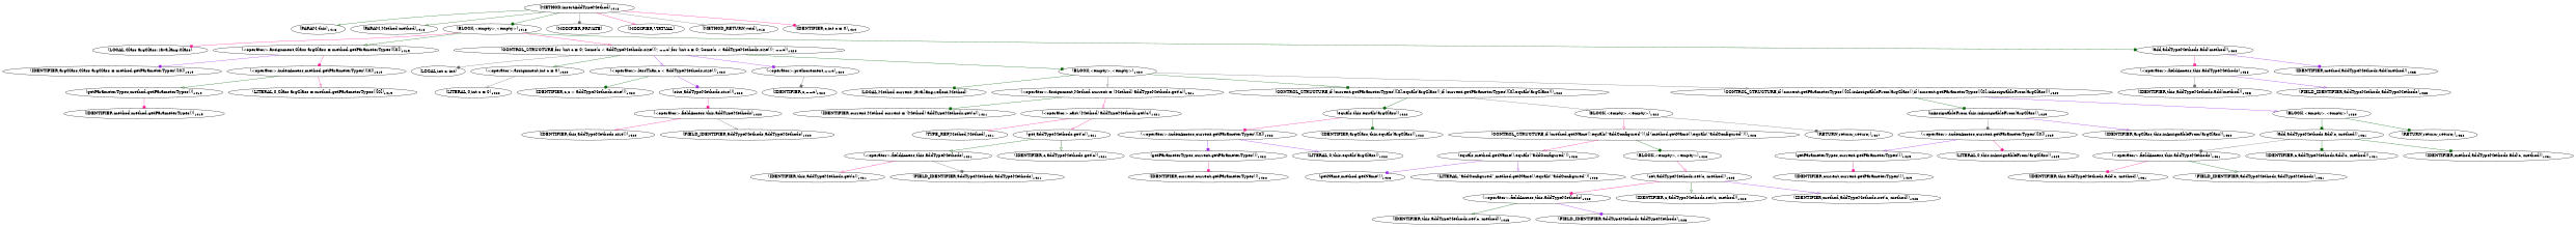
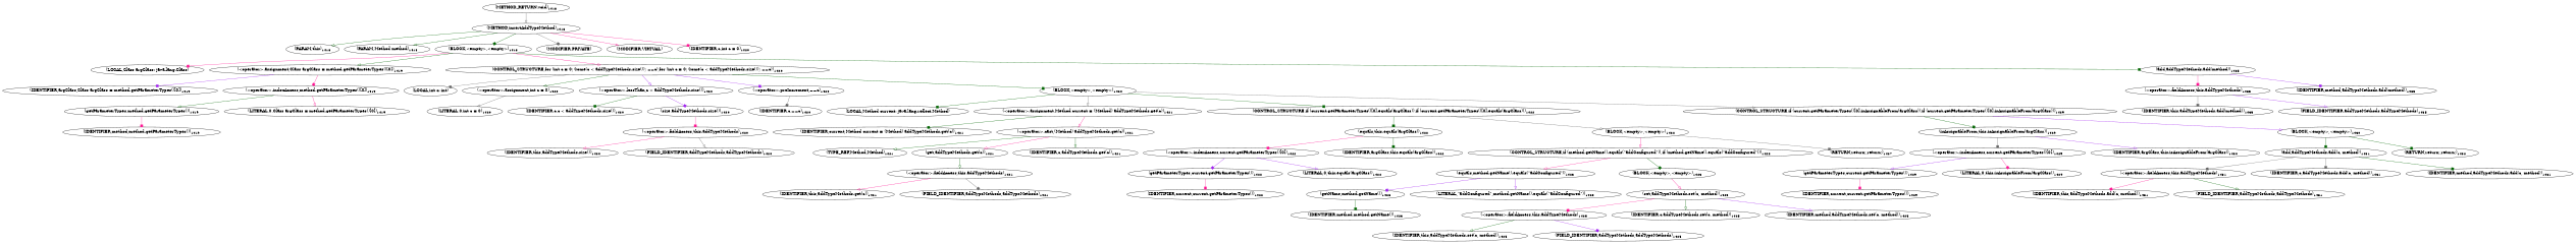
  digraph {
    edge [arrowhead=box color=darkgreen]
    n1 [label=<(METHOD,insertAddTypeMethod)<SUB>1418</SUB>>]
    n2 [label=<(PARAM,this)<SUB>1418</SUB>>]
    n3 [label=<(PARAM,Method method)<SUB>1418</SUB>>]
    n4 [label=<(BLOCK,&lt;empty&gt;,&lt;empty&gt;)<SUB>1418</SUB>>]
    n5 [label=<(MODIFIER,PRIVATE)>]
    n6 [label=<(MODIFIER,VIRTUAL)>]
    n7 [label=<(METHOD_RETURN,void)<SUB>1418</SUB>>]
    n8 [label=<(IDENTIFIER,c,int c = 0)<SUB>1420</SUB>>]
    n9 [label=<(LOCAL,Class argClass: java.lang.Class)>]
    n10 [label=<(&lt;operator&gt;.assignment,Class argClass = method.getParameterTypes()[0])<SUB>1419</SUB>>]
    n11 [label=<(CONTROL_STRUCTURE,for (int c = 0; Some(c &lt; addTypeMethods.size()); ++c),for (int c = 0; Some(c &lt; addTypeMethods.size()); ++c))<SUB>1420</SUB>>]
    n12 [label=<(add,addTypeMethods.add(method))<SUB>1435</SUB>>]
    n13 [label=<(IDENTIFIER,argClass,Class argClass = method.getParameterTypes()[0])<SUB>1419</SUB>>]
    n14 [label=<(&lt;operator&gt;.indexAccess,method.getParameterTypes()[0])<SUB>1419</SUB>>]
    n15 [label=<(LOCAL,int c: int)>]
    n16 [label=<(&lt;operator&gt;.assignment,int c = 0)<SUB>1420</SUB>>]
    n17 [label=<(&lt;operator&gt;.lessThan,c &lt; addTypeMethods.size())<SUB>1420</SUB>>]
    n18 [label=<(&lt;operator&gt;.preIncrement,++c)<SUB>1420</SUB>>]
    n19 [label=<(BLOCK,&lt;empty&gt;,&lt;empty&gt;)<SUB>1420</SUB>>]
    n20 [label=<(&lt;operator&gt;.fieldAccess,this.addTypeMethods)<SUB>1435</SUB>>]
    n21 [label=<(IDENTIFIER,method,addTypeMethods.add(method))<SUB>1435</SUB>>]
    n22 [label=<(getParameterTypes,method.getParameterTypes())<SUB>1419</SUB>>]
    n23 [label=<(LITERAL,0,Class argClass = method.getParameterTypes()[0])<SUB>1419</SUB>>]
    n24 [label=<(IDENTIFIER,method,method.getParameterTypes())<SUB>1419</SUB>>]
    n25 [label=<(LITERAL,0,int c = 0)<SUB>1420</SUB>>]
    n26 [label=<(IDENTIFIER,c,c &lt; addTypeMethods.size())<SUB>1420</SUB>>]
    n27 [label=<(size,addTypeMethods.size())<SUB>1420</SUB>>]
    n28 [label=<(IDENTIFIER,c,++c)<SUB>1420</SUB>>]
    n29 [label=<(LOCAL,Method current: java.lang.reflect.Method)>]
    n30 [label=<(&lt;operator&gt;.assignment,Method current = (Method) addTypeMethods.get(c))<SUB>1421</SUB>>]
    n31 [label=<(CONTROL_STRUCTURE,if (current.getParameterTypes()[0].equals(argClass)),if (current.getParameterTypes()[0].equals(argClass)))<SUB>1422</SUB>>]
    n32 [label=<(CONTROL_STRUCTURE,if (current.getParameterTypes()[0].isAssignableFrom(argClass)),if (current.getParameterTypes()[0].isAssignableFrom(argClass)))<SUB>1429</SUB>>]
    n33 [label=<(&lt;operator&gt;.fieldAccess,this.addTypeMethods)<SUB>1420</SUB>>]
    n34 [label=<(IDENTIFIER,this,addTypeMethods.size())<SUB>1420</SUB>>]
    n35 [label=<(FIELD_IDENTIFIER,addTypeMethods,addTypeMethods)<SUB>1420</SUB>>]
    n36 [label=<(IDENTIFIER,current,Method current = (Method) addTypeMethods.get(c))<SUB>1421</SUB>>]
    n37 [label=<(&lt;operator&gt;.cast,(Method) addTypeMethods.get(c))<SUB>1421</SUB>>]
    n38 [label=<(equals,this.equals(argClass))<SUB>1422</SUB>>]
    n39 [label=<(BLOCK,&lt;empty&gt;,&lt;empty&gt;)<SUB>1422</SUB>>]
    n40 [label=<(isAssignableFrom,this.isAssignableFrom(argClass))<SUB>1429</SUB>>]
    n41 [label=<(BLOCK,&lt;empty&gt;,&lt;empty&gt;)<SUB>1430</SUB>>]
    n42 [label=<(TYPE_REF,Method,Method)<SUB>1421</SUB>>]
    n43 [label=<(get,addTypeMethods.get(c))<SUB>1421</SUB>>]
    n44 [label=<(&lt;operator&gt;.fieldAccess,this.addTypeMethods)<SUB>1421</SUB>>]
    n45 [label=<(IDENTIFIER,c,addTypeMethods.get(c))<SUB>1421</SUB>>]
    n46 [label=<(IDENTIFIER,this,addTypeMethods.get(c))<SUB>1421</SUB>>]
    n47 [label=<(FIELD_IDENTIFIER,addTypeMethods,addTypeMethods)<SUB>1421</SUB>>]
    n48 [label=<(&lt;operator&gt;.indexAccess,current.getParameterTypes()[0])<SUB>1422</SUB>>]
    n49 [label=<(IDENTIFIER,argClass,this.equals(argClass))<SUB>1422</SUB>>]
    n50 [label=<(CONTROL_STRUCTURE,if (method.getName().equals(&quot;addConfigured&quot;)),if (method.getName().equals(&quot;addConfigured&quot;)))<SUB>1423</SUB>>]
    n51 [label=<(RETURN,return;,return;)<SUB>1427</SUB>>]
    n52 [label=<(getParameterTypes,current.getParameterTypes())<SUB>1422</SUB>>]
    n53 [label=<(LITERAL,0,this.equals(argClass))<SUB>1422</SUB>>]
    n54 [label=<(IDENTIFIER,current,current.getParameterTypes())<SUB>1422</SUB>>]
    n55 [label=<(equals,method.getName().equals(&quot;addConfigured&quot;))<SUB>1423</SUB>>]
    n56 [label=<(BLOCK,&lt;empty&gt;,&lt;empty&gt;)<SUB>1423</SUB>>]
    n57 [label=<(getName,method.getName())<SUB>1423</SUB>>]
    n58 [label=<(LITERAL,&quot;addConfigured&quot;,method.getName().equals(&quot;addConfigured&quot;))<SUB>1423</SUB>>]
    n59 [label=<(set,addTypeMethods.set(c, method))<SUB>1425</SUB>>]
+   n60 [label=<(IDENTIFIER,method,method.getName())<SUB>1423</SUB>>]
    n61 [label=<(&lt;operator&gt;.fieldAccess,this.addTypeMethods)<SUB>1425</SUB>>]
    n62 [label=<(IDENTIFIER,c,addTypeMethods.set(c, method))<SUB>1425</SUB>>]
    n63 [label=<(IDENTIFIER,method,addTypeMethods.set(c, method))<SUB>1425</SUB>>]
    n64 [label=<(IDENTIFIER,this,addTypeMethods.set(c, method))<SUB>1425</SUB>>]
    n65 [label=<(FIELD_IDENTIFIER,addTypeMethods,addTypeMethods)<SUB>1425</SUB>>]
    n66 [label=<(&lt;operator&gt;.indexAccess,current.getParameterTypes()[0])<SUB>1429</SUB>>]
    n67 [label=<(IDENTIFIER,argClass,this.isAssignableFrom(argClass))<SUB>1430</SUB>>]
    n68 [label=<(add,addTypeMethods.add(c, method))<SUB>1431</SUB>>]
    n69 [label=<(RETURN,return;,return;)<SUB>1432</SUB>>]
    n70 [label=<(getParameterTypes,current.getParameterTypes())<SUB>1429</SUB>>]
    n71 [label=<(LITERAL,0,this.isAssignableFrom(argClass))<SUB>1429</SUB>>]
    n72 [label=<(IDENTIFIER,current,current.getParameterTypes())<SUB>1429</SUB>>]
    n73 [label=<(&lt;operator&gt;.fieldAccess,this.addTypeMethods)<SUB>1431</SUB>>]
    n74 [label=<(IDENTIFIER,c,addTypeMethods.add(c, method))<SUB>1431</SUB>>]
    n75 [label=<(IDENTIFIER,method,addTypeMethods.add(c, method))<SUB>1431</SUB>>]
    n76 [label=<(IDENTIFIER,this,addTypeMethods.add(c, method))<SUB>1431</SUB>>]
    n77 [label=<(FIELD_IDENTIFIER,addTypeMethods,addTypeMethods)<SUB>1431</SUB>>]
    n78 [label=<(IDENTIFIER,this,addTypeMethods.add(method))<SUB>1435</SUB>>]
    n79 [label=<(FIELD_IDENTIFIER,addTypeMethods,addTypeMethods)<SUB>1435</SUB>>]
    n1 -> n2 [arrowhead=onormal]
    n1 -> n3 [arrowhead=onormal]
    n1 -> n4
    n1 -> n5 [color=gray40]
    n1 -> n6 [arrowhead=onormal color=deeppink]
-   n1 -> n7 [arrowhead=onormal color=gray40]
+   n7 -> n1 [arrowhead=onormal color=gray40]
    n1 -> n8 [color=deeppink]
    n4 -> n9 [color=deeppink]
    n4 -> n10 [arrowhead=onormal]
    n4 -> n11 [arrowhead=onormal color=deeppink]
    n4 -> n12
    n10 -> n13 [color=purple]
    n10 -> n14 [color=deeppink]
    n11 -> n15 [color=gray40]
    n11 -> n16 [arrowhead=onormal]
    n11 -> n17 [arrowhead=onormal color=purple]
    n11 -> n18 [color=purple]
    n11 -> n19
    n12 -> n20 [color=deeppink]
    n12 -> n21 [color=purple]
    n14 -> n22 [arrowhead=onormal]
    n14 -> n23 [arrowhead=onormal color=deeppink]
    n16 -> n25 [arrowhead=onormal color=gray40]
    n17 -> n26
    n17 -> n27 [color=purple]
    n18 -> n28 [color=gray40]
    n19 -> n29
    n19 -> n30 [arrowhead=onormal color=gray40]
    n19 -> n31
    n19 -> n32 [arrowhead=onormal color=gray40]
    n20 -> n78 [color=gray40]
    n20 -> n79 [arrowhead=onormal color=purple]
    n22 -> n24 [color=deeppink]
    n27 -> n33 [color=deeppink]
    n30 -> n36
    n30 -> n37 [arrowhead=onormal color=deeppink]
    n31 -> n38
    n31 -> n39 [arrowhead=onormal color=gray40]
    n32 -> n40
    n32 -> n41 [arrowhead=onormal color=purple]
    n33 -> n34 [arrowhead=onormal color=deeppink]
    n33 -> n35 [arrowhead=onormal color=gray40]
-   n37 -> n42 [arrowhead=onormal color=deeppink]
+   n37 -> n42 [arrowhead=onormal]
    n37 -> n43 [arrowhead=onormal color=deeppink]
    n38 -> n48 [color=deeppink]
    n38 -> n49
    n39 -> n50 [arrowhead=onormal color=deeppink]
    n39 -> n51 [color=gray40]
    n40 -> n66 [color=gray40]
    n40 -> n67 [arrowhead=onormal color=purple]
    n41 -> n68
    n41 -> n69
    n43 -> n44 [arrowhead=onormal]
-   n43 -> n45 [arrowhead=onormal]
+   n37 -> n45 [arrowhead=onormal]
    n44 -> n46 [arrowhead=onormal color=deeppink]
    n44 -> n47 [color=gray40]
    n48 -> n52 [color=purple]
    n48 -> n53 [arrowhead=onormal color=purple]
    n50 -> n55 [arrowhead=onormal color=deeppink]
    n50 -> n56
    n52 -> n54 [color=deeppink]
    n55 -> n57 [color=purple]
    n55 -> n58 [arrowhead=onormal color=purple]
    n56 -> n59 [arrowhead=onormal color=deeppink]
+   n57 -> n60
    n59 -> n61 [color=deeppink]
    n59 -> n62 [arrowhead=onormal]
    n59 -> n63 [arrowhead=onormal color=purple]
    n61 -> n64 [arrowhead=onormal]
    n61 -> n65 [color=purple]
    n66 -> n70 [arrowhead=onormal color=purple]
    n66 -> n71 [color=deeppink]
    n68 -> n73 [color=gray40]
-   n68 -> n74
+   n68 -> n74 [color=gray40]
    n68 -> n75
    n70 -> n72 [color=deeppink]
    n73 -> n76 [color=deeppink]
    n73 -> n77 [arrowhead=onormal]
  }
